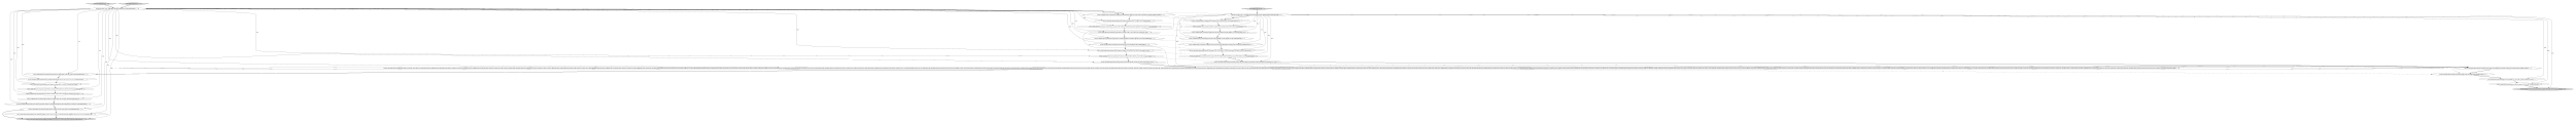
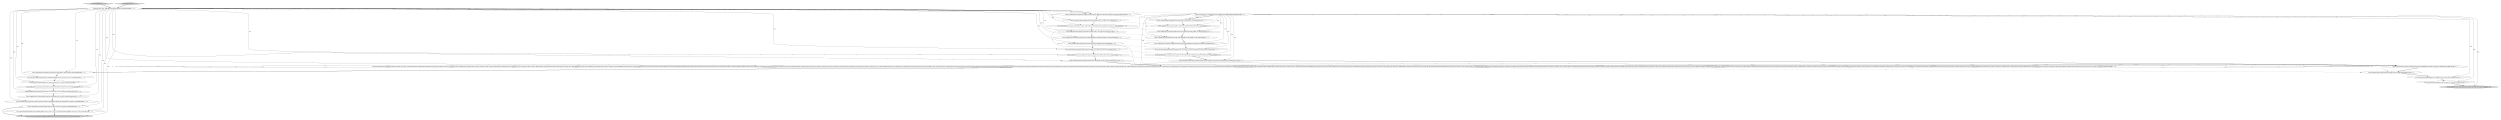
  digraph {
    fontname=Roboto
    node [fillcolor=white shape=ellipse style=filled fontname=Roboto]
    edge [style=bold fontname=Roboto]
    n1 [label="PrefUtils.setDefaultPreferenceValue(store,ERDUIConstants.PREF_PRINT_MARGIN_LEFT,ERDUIConstants.PRINT_MARGIN_DEFAULT)@@@11@@@['0', '0', '1']"]
    n2 [label="PrefUtils.setDefaultPreferenceValue(store,ERDUIConstants.PREF_PRINT_MARGIN_RIGHT,ERDUIConstants.PRINT_MARGIN_DEFAULT)@@@12@@@['0', '0', '1']"]
    n3 [label="PrefUtils.setDefaultPreferenceValue(store,ERDUIConstants.PREF_PRINT_MARGIN_BOTTOM,ERDUIConstants.PRINT_MARGIN_DEFAULT)@@@10@@@['0', '0', '1']"]
    n4 [label="PrefUtils.setDefaultPreferenceValue(store,ERDUIConstants.PREF_DIAGRAM_SHOW_VIEWS,true)@@@4@@@['0', '0', '1']"]
    n5 [label="PrefUtils.setDefaultPreferenceValue(store,ERDUIConstants.PREF_DIAGRAM_SHOW_PARTITIONS,false)@@@5@@@['0', '0', '1']"]
    n6 [label="PrefUtils.setDefaultPreferenceValue(store,SQLPreferenceConstants.STATEMENT_INVALIDATE_BEFORE_EXECUTE,false)@@@8@@@['1', '1', '0']"]
    n7 [label="PrefUtils.setDefaultPreferenceValue(store,ERDUIConstants.PREF_PRINT_PAGE_MODE,ERDUIConstants.PRINT_MODE_DEFAULT)@@@8@@@['0', '0', '1']"]
    n8 [label="PrefUtils.setDefaultPreferenceValue(store,SQLPreferenceConstants.STATEMENT_TIMEOUT,0)@@@9@@@['1', '1', '0']"]
    n9 [label="PrefUtils.setDefaultPreferenceValue(store,SQLPreferenceConstants.CLEAR_OUTPUT_BEFORE_EXECUTE,false)@@@57@@@['1', '1', '0']"]
    n10 [label="PrefUtils.setDefaultPreferenceValue(store,SQLPreferenceConstants.RESULT_SET_CLOSE_ON_ERROR,false)@@@58@@@['1', '1', '0']"]
    n11 [fillcolor=lightgray label="PrefUtils.setDefaultPreferenceValue(store,ERDUIConstants.PREF_GRID_HEIGHT,20)@@@16@@@['0', '0', '1']"]
    n12 [fillcolor=lightgray label="PrefUtils.setDefaultPreferenceValue(store,AbstractTextEditor.PREFERENCE_TEXT_DRAG_AND_DROP_ENABLED,true)@@@62@@@['1', '1', '0']"]
    n13 [label="PrefUtils.setDefaultPreferenceValue(store,SQLPreferenceConstants.RESULT_SET_ORIENTATION,SQLEditor.ResultSetOrientation.HORIZONTAL.name())@@@59@@@['1', '1', '0']"]
    n14 [label="PrefUtils.setDefaultPreferenceValue(store,SQLPreferenceConstants.OUTPUT_PANEL_AUTO_SHOW,true)@@@60@@@['1', '1', '0']"]
    n15 [label="PrefUtils.setDefaultPreferenceValue(store,SQLPreferenceConstants.MAXIMIZE_EDITOR_ON_SCRIPT_EXECUTE,true)@@@54@@@['1', '1', '0']"]
    n16 [label="PrefUtils.setDefaultPreferenceValue(store,SQLPreferenceConstants.BEEP_ON_QUERY_END,false)@@@55@@@['1', '1', '0']"]
    n17 [fillcolor=lightgray label="initializeDefaultPreferences['1', '0', '0']" shape=diamond]
    n18 [label="DBPPreferenceStore store = DBWorkbench.getPlatform().getPreferenceStore()@@@3@@@['1', '1', '0']"]
    n19 [label="PrefUtils.setDefaultPreferenceValue(store,ERDUIConstants.PREF_GRID_ENABLED,false)@@@13@@@['0', '0', '1']"]
    n20 [label="PrefUtils.setDefaultPreferenceValue(store,ERDUIConstants.PREF_GRID_SNAP_ENABLED,true)@@@14@@@['0', '0', '1']"]
    n21 [label="PrefUtils.setDefaultPreferenceValue(store,SQLPreferenceConstants.EDITOR_SEPARATE_CONNECTION,true)@@@10@@@['1', '1', '0']"]
    n22 [label="PrefUtils.setDefaultPreferenceValue(store,SQLPreferenceConstants.EDITOR_CONNECT_ON_ACTIVATE,true)@@@11@@@['1', '1', '0']"]
    n23 [label="PrefUtils.setDefaultPreferenceValue(store,SQLPreferenceConstants.RESET_CURSOR_ON_EXECUTE,false)@@@53@@@['1', '1', '0']"]
    n24 [label="PrefUtils.setDefaultPreferenceValue(store,SQLPreferenceConstants.SCRIPT_ERROR_HANDLING,SQLScriptErrorHandling.STOP_ROLLBACK.name())@@@6@@@['1', '1', '0']"]
    n25 [label="PrefUtils.setDefaultPreferenceValue(store,SQLPreferenceConstants.SCRIPT_COMMIT_LINES,1000)@@@5@@@['1', '1', '0']"]
    n26 [label="PrefUtils.setDefaultPreferenceValue(store,SQLPreferenceConstants.DEFAULT_SQL_EDITOR_OPEN_COMMAND,SQLEditorCommands.CMD_SQL_EDITOR_RECENT)@@@61@@@['0', '1', '0']"]
    n27 [label="DBPPreferenceStore store = new BundlePreferenceStore(ERDUIActivator.getDefault().getBundle())@@@3@@@['0', '0', '1']"]
    n28 [label="PrefUtils.setDefaultPreferenceValue(store,SQLPreferenceConstants.EDITOR_CONNECT_ON_EXECUTE,false)@@@12@@@['1', '1', '0']"]
    n29 [label="PrefUtils.setDefaultPreferenceValue(store,SQLPreferenceConstants.SCRIPT_FETCH_RESULT_SETS,true)@@@7@@@['1', '1', '0']"]
    n30 [label="{PrefUtils.setDefaultPreferenceValue(store,SQLPreferenceConstants.AUTO_SAVE_ON_CHANGE,false)PrefUtils.setDefaultPreferenceValue(store,SQLPreferenceConstants.AUTO_SAVE_ON_CLOSE,false)PrefUtils.setDefaultPreferenceValue(store,SQLPreferenceConstants.AUTO_SAVE_ON_EXECUTE,false)PrefUtils.setDefaultPreferenceValue(store,SQLPreferenceConstants.AUTO_SAVE_ACTIVE_SCHEMA,true)PrefUtils.setDefaultPreferenceValue(store,SQLPreferenceConstants.SCRIPT_BIND_EMBEDDED_READ,true)PrefUtils.setDefaultPreferenceValue(store,SQLPreferenceConstants.SCRIPT_BIND_EMBEDDED_WRITE,false)PrefUtils.setDefaultPreferenceValue(store,SQLPreferenceConstants.SCRIPT_BIND_COMMENT_TYPE,SQLScriptBindingType.NAME.name())PrefUtils.setDefaultPreferenceValue(store,SQLPreferenceConstants.SCRIPT_DELETE_EMPTY,SQLPreferenceConstants.EmptyScriptCloseBehavior.DELETE_NEW.name())PrefUtils.setDefaultPreferenceValue(store,SQLPreferenceConstants.SCRIPT_AUTO_FOLDERS,false)PrefUtils.setDefaultPreferenceValue(store,SQLPreferenceConstants.SCRIPT_CREATE_CONNECTION_FOLDERS,false)PrefUtils.setDefaultPreferenceValue(store,SQLPreferenceConstants.SCRIPT_TITLE_PATTERN,SQLEditor.DEFAULT_TITLE_PATTERN)PrefUtils.setDefaultPreferenceValue(store,SQLPreferenceConstants.ENABLE_AUTO_ACTIVATION,true)PrefUtils.setDefaultPreferenceValue(store,SQLPreferenceConstants.ENABLE_KEYSTROKE_ACTIVATION,true)PrefUtils.setDefaultPreferenceValue(store,SQLPreferenceConstants.AUTO_ACTIVATION_DELAY,0)PrefUtils.setDefaultPreferenceValue(store,SQLPreferenceConstants.INSERT_SINGLE_PROPOSALS_AUTO,true)PrefUtils.setDefaultPreferenceValue(store,SQLPreferenceConstants.PROPOSAL_INSERT_CASE,SQLCompletionContext.PROPOSAL_CASE_DEFAULT)PrefUtils.setDefaultPreferenceValue(store,SQLPreferenceConstants.PROPOSAL_REPLACE_WORD,false)PrefUtils.setDefaultPreferenceValue(store,SQLPreferenceConstants.HIDE_DUPLICATE_PROPOSALS,false)PrefUtils.setDefaultPreferenceValue(store,SQLPreferenceConstants.PROPOSAL_SHORT_NAME,false)PrefUtils.setDefaultPreferenceValue(store,SQLPreferenceConstants.PROPOSAL_ALWAYS_FQ,false)PrefUtils.setDefaultPreferenceValue(store,SQLPreferenceConstants.INSERT_SPACE_AFTER_PROPOSALS,true)PrefUtils.setDefaultPreferenceValue(store,SQLPreferenceConstants.PROPOSAL_SORT_ALPHABETICALLY,true)PrefUtils.setDefaultPreferenceValue(store,SQLPreferenceConstants.USE_GLOBAL_ASSISTANT,false)PrefUtils.setDefaultPreferenceValue(store,SQLPreferenceConstants.PROPOSALS_MATCH_CONTAINS,true)PrefUtils.setDefaultPreferenceValue(store,SQLPreferenceConstants.SHOW_COLUMN_PROCEDURES,false)PrefUtils.setDefaultPreferenceValue(store,SQLPreferenceConstants.SHOW_SERVER_HELP_TOPICS,false)PrefUtils.setDefaultPreferenceValue(store,SQLPreferenceConstants.MARK_OCCURRENCES_UNDER_CURSOR,false)PrefUtils.setDefaultPreferenceValue(store,SQLPreferenceConstants.MARK_OCCURRENCES_FOR_SELECTION,true)PrefUtils.setDefaultPreferenceValue(store,SQLPreferenceConstants.FOLDING_ENABLED,true)PrefUtils.setDefaultPreferenceValue(store,SQLPreferenceConstants.SQLEDITOR_CLOSE_SINGLE_QUOTES,true)PrefUtils.setDefaultPreferenceValue(store,SQLPreferenceConstants.SQLEDITOR_CLOSE_DOUBLE_QUOTES,true)PrefUtils.setDefaultPreferenceValue(store,SQLPreferenceConstants.SQLEDITOR_CLOSE_BRACKETS,true)PrefUtils.setDefaultPreferenceValue(store,SQLPreferenceConstants.SQLEDITOR_CLOSE_COMMENTS,true)PrefUtils.setDefaultPreferenceValue(store,SQLPreferenceConstants.SQLEDITOR_CLOSE_BEGIN_END,true)PrefUtils.setDefaultPreferenceValue(store,SQLPreferenceConstants.SQL_FORMAT_KEYWORD_CASE_AUTO,true)PrefUtils.setDefaultPreferenceValue(store,SQLPreferenceConstants.SQL_FORMAT_EXTRACT_FROM_SOURCE,true)PrefUtils.setDefaultPreferenceValue(store,SQLPreferenceConstants.SQL_FORMAT_BOLD_KEYWORDS,true)PrefUtils.setDefaultPreferenceValue(store,SQLPreferenceConstants.SQL_FORMAT_ACTIVE_QUERY,true)}@@@13@@@['1', '1', '0']"]
    n31 [label="PrefUtils.setDefaultPreferenceValue(store,SQLPreferenceConstants.REFRESH_DEFAULTS_AFTER_EXECUTE,true)@@@56@@@['1', '1', '0']"]
    n32 [label="PrefUtils.setDefaultPreferenceValue(store,SQLPreferenceConstants.SCRIPT_COMMIT_TYPE,SQLScriptCommitType.NO_COMMIT.name())@@@4@@@['1', '1', '0']"]
    n33 [label="PrefUtils.setDefaultPreferenceValue(store,ERDUIConstants.PREF_DIAGRAM_CHANGE_BORDER_COLORS,true)@@@6@@@['0', '0', '1']"]
    n34 [label="PrefUtils.setDefaultPreferenceValue(store,ERDUIConstants.PREF_PRINT_MARGIN_TOP,ERDUIConstants.PRINT_MARGIN_DEFAULT)@@@9@@@['0', '0', '1']"]
    n35 [label="PrefUtils.setDefaultPreferenceValue(store,ERDUIConstants.PREF_GRID_WIDTH,20)@@@15@@@['0', '0', '1']"]
    n36 [label="PrefUtils.setDefaultPreferenceValue(store,ERDUIConstants.PREF_DIAGRAM_CHANGE_HEADER_COLORS,true)@@@7@@@['0', '0', '1']"]
-   n37 [fillcolor=lightgray label="initializeDefaultPreferences['0', '0', '1']" shape=diamond]
    n38 [fillcolor=lightgray label="initializeDefaultPreferences['0', '1', '0']" shape=diamond]
    n1 -> n2
    n2 -> n19
    n3 -> n1
    n4 -> n5
    n5 -> n33
    n6 -> n7 [label=0 style=dashed]
    n6 -> n8
    n7 -> n34
    n8 -> n21
    n8 -> n34 [label=0 style=dashed]
    n9 -> n10
    n10 -> n13
    n13 -> n14
    n14 -> n12
    n14 -> n26
    n15 -> n16
    n16 -> n31
    n17 -> n18
    n18 -> n6 [label=store style=solid]
    n18 -> n8 [label=store style=solid]
    n18 -> n9 [label=store style=solid]
    n18 -> n10 [label=store style=solid]
    n18 -> n12 [label=store style=solid]
    n18 -> n13 [label=store style=solid]
    n18 -> n14 [label=store style=solid]
    n18 -> n15 [label=store style=solid]
    n18 -> n16 [label=store style=solid]
    n18 -> n21 [label=store style=solid]
    n18 -> n22 [label=store style=solid]
    n18 -> n23 [label=store style=solid]
    n18 -> n24 [label=store style=solid]
    n18 -> n25 [label=store style=solid]
    n18 -> n26 [label=store style=solid]
    n18 -> n27 [label=0 style=dashed]
    n18 -> n28 [label=store style=solid]
    n18 -> n29 [label=store style=solid]
    n18 -> n30 [label=store style=solid]
    n18 -> n31 [label=store style=solid]
    n18 -> n32 [label=store style=solid]
    n18 -> n32
    n19 -> n20
    n20 -> n35
    n21 -> n3 [label=0 style=dashed]
    n21 -> n22
    n22 -> n1 [label=0 style=dashed]
    n22 -> n28
    n23 -> n15
    n24 -> n29
    n24 -> n33 [label=0 style=dashed]
    n25 -> n5 [label=0 style=dashed]
    n25 -> n24
    n26 -> n12
    n27 -> n1 [label=store style=solid]
    n27 -> n2 [label=store style=solid]
    n27 -> n3 [label=store style=solid]
    n27 -> n4
    n27 -> n4 [label=store style=solid]
    n27 -> n5 [label=store style=solid]
    n27 -> n7 [label=store style=solid]
    n27 -> n11 [label=store style=solid]
    n27 -> n19 [label=store style=solid]
    n27 -> n20 [label=store style=solid]
    n27 -> n33 [label=store style=solid]
    n27 -> n34 [label=store style=solid]
    n27 -> n35 [label=store style=solid]
    n27 -> n36 [label=store style=solid]
    n28 -> n2 [label=0 style=dashed]
    n28 -> n30
    n29 -> n6
    n29 -> n36 [label=0 style=dashed]
    n30 -> n19 [label=0 style=dashed]
    n30 -> n23
    n31 -> n9
    n32 -> n4 [label=0 style=dashed]
    n32 -> n25
    n33 -> n36
    n34 -> n3
    n35 -> n11
    n36 -> n7
-   n37 -> n27
    n38 -> n18
  }
